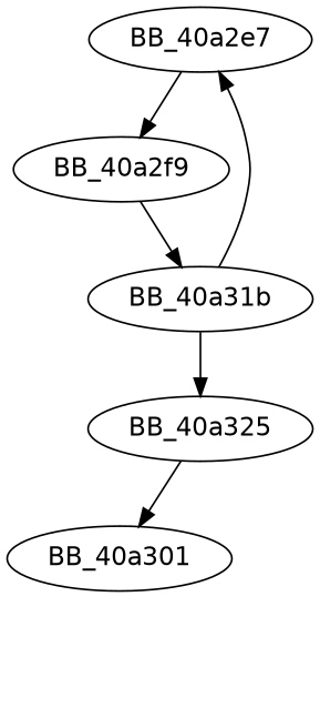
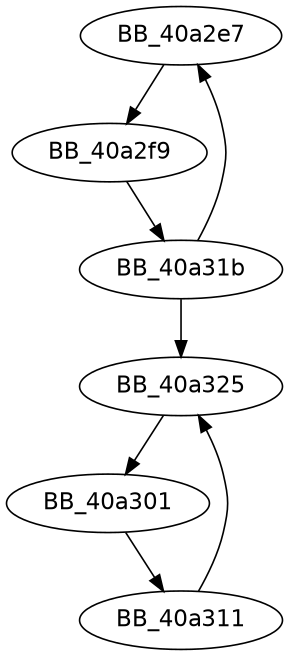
  digraph {
    fontname="DejaVu Sans"
    node [fontname="DejaVu Sans"]
    edge [fontname="DejaVu Sans"]
    BB_40a2e7
    BB_40a2f9
    BB_40a31b
    BB_40a325
    BB_40a301
+   BB_40a311
    BB_40a2e7 -> BB_40a2f9
    BB_40a2f9 -> BB_40a31b
    BB_40a31b -> BB_40a2e7
    BB_40a31b -> BB_40a325
    BB_40a325 -> BB_40a301
+   BB_40a301 -> BB_40a311
+   BB_40a311 -> BB_40a325
  }
